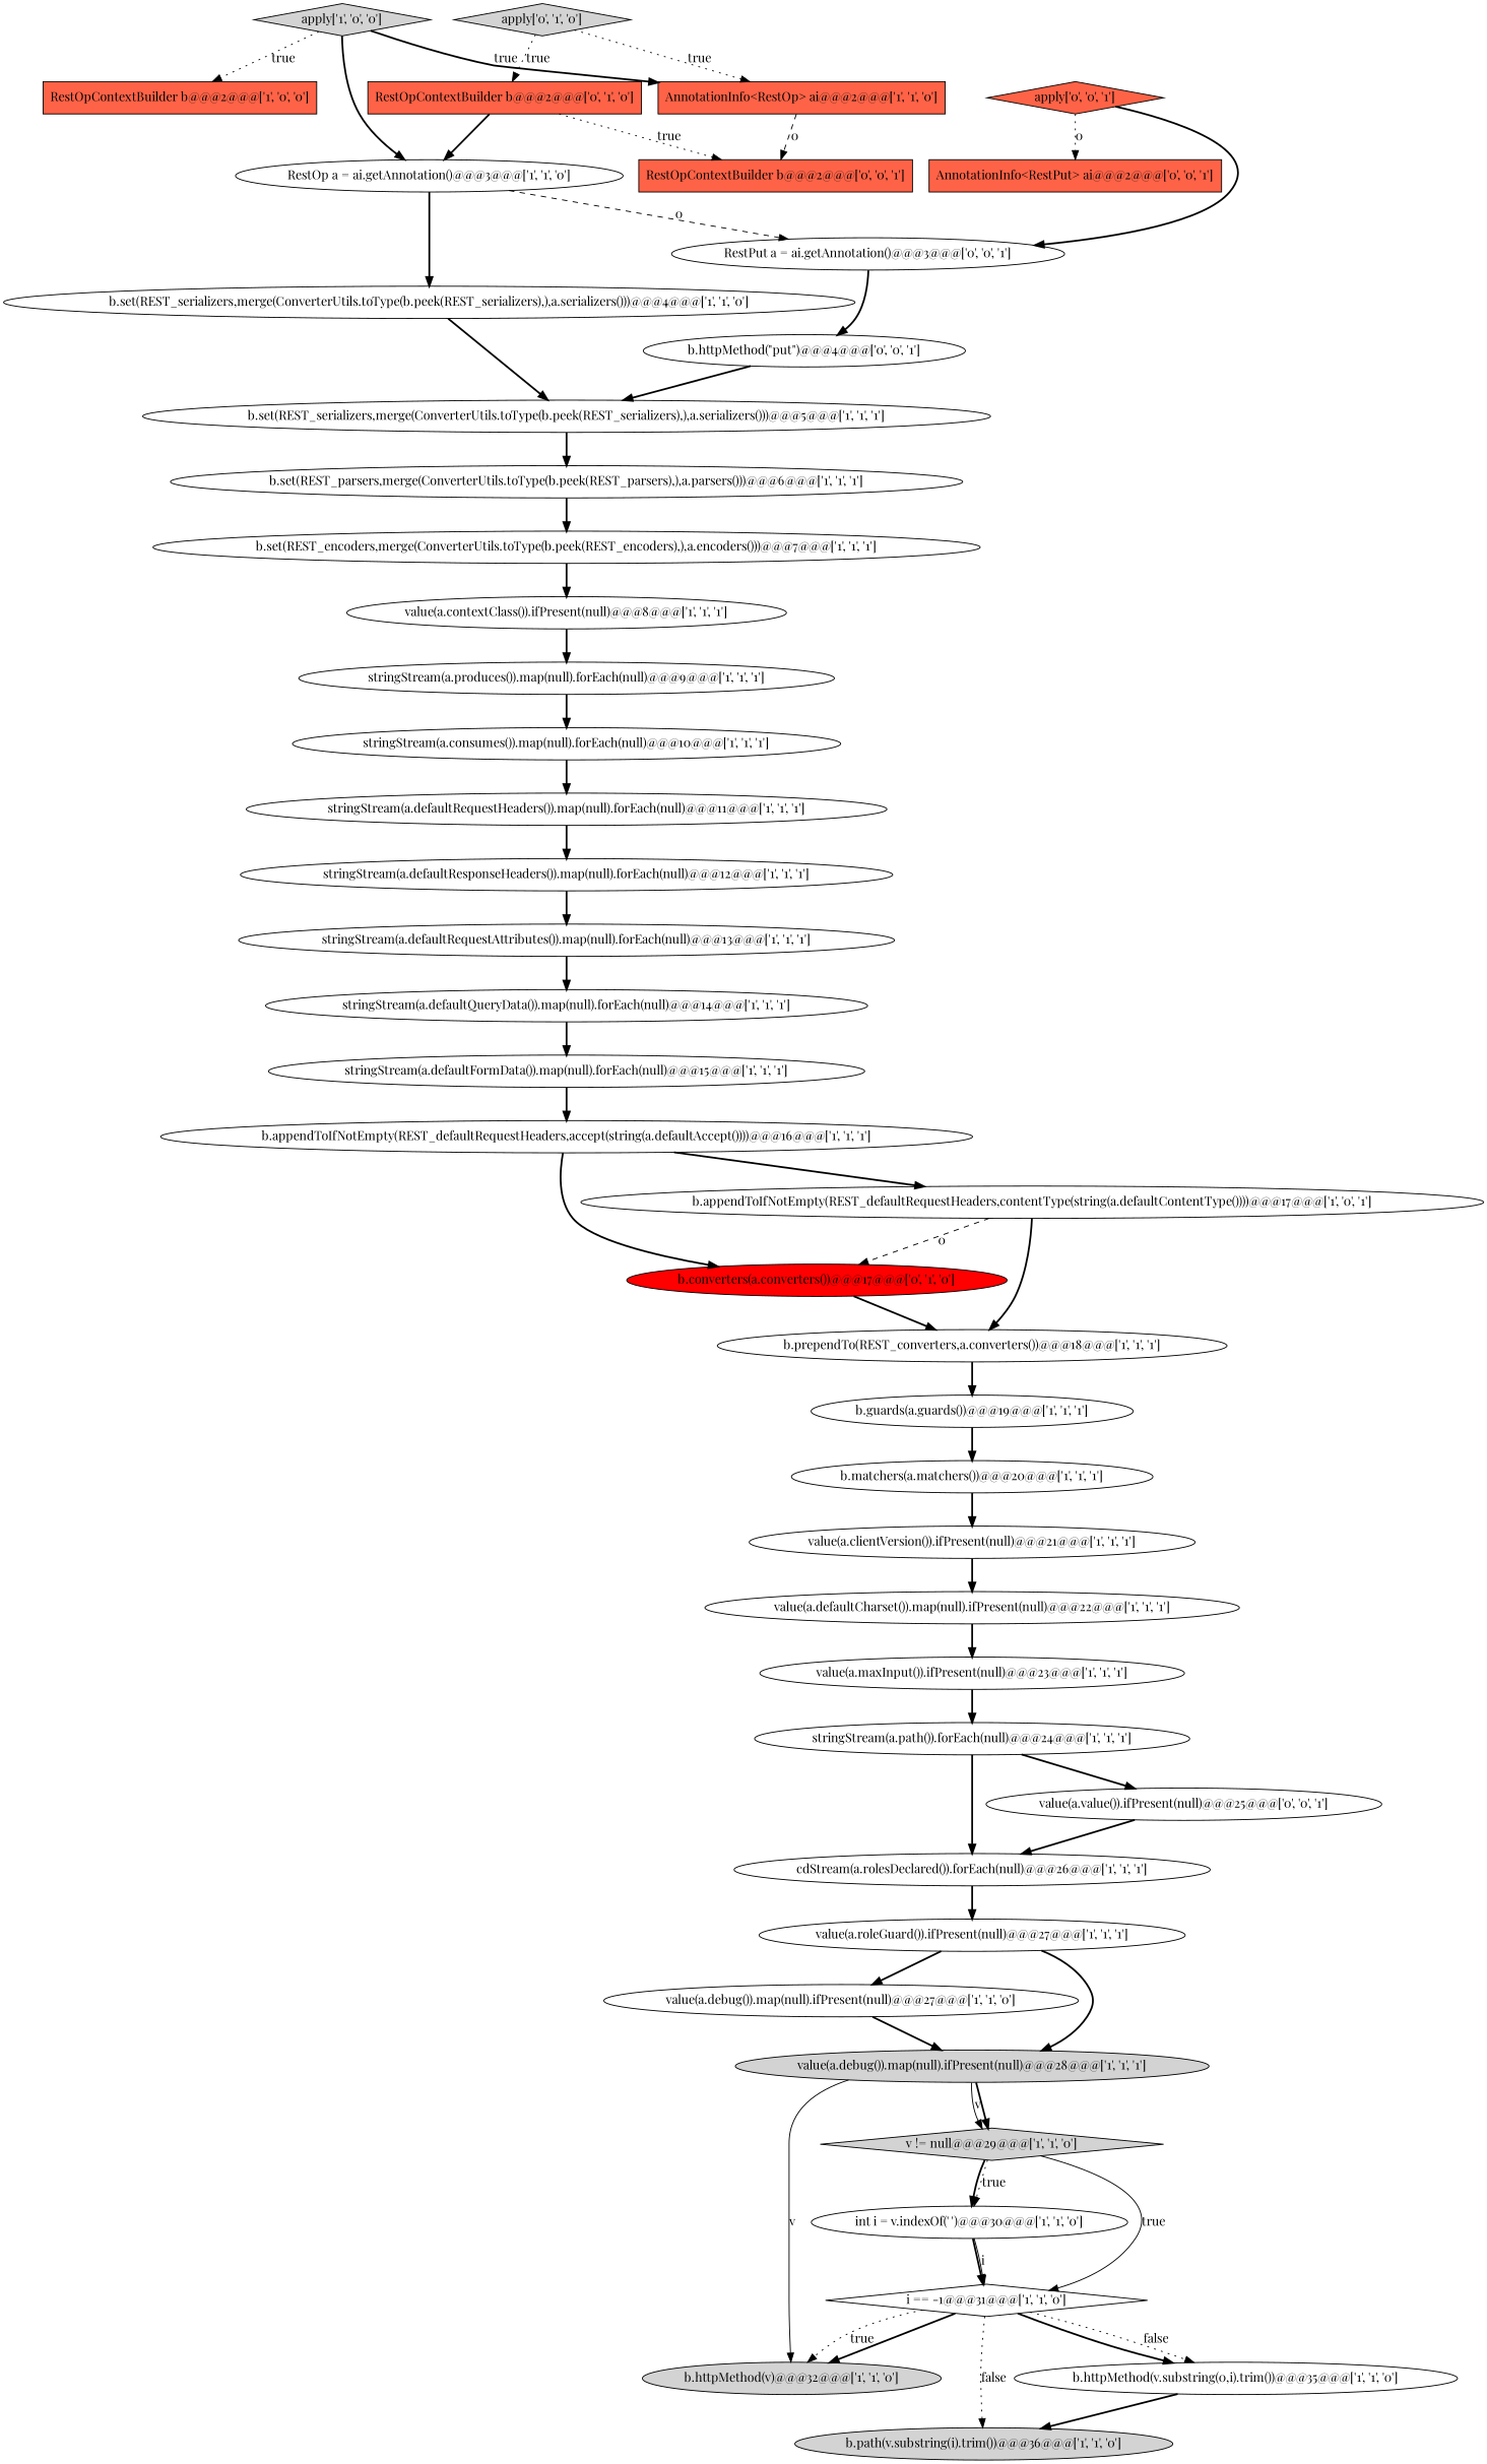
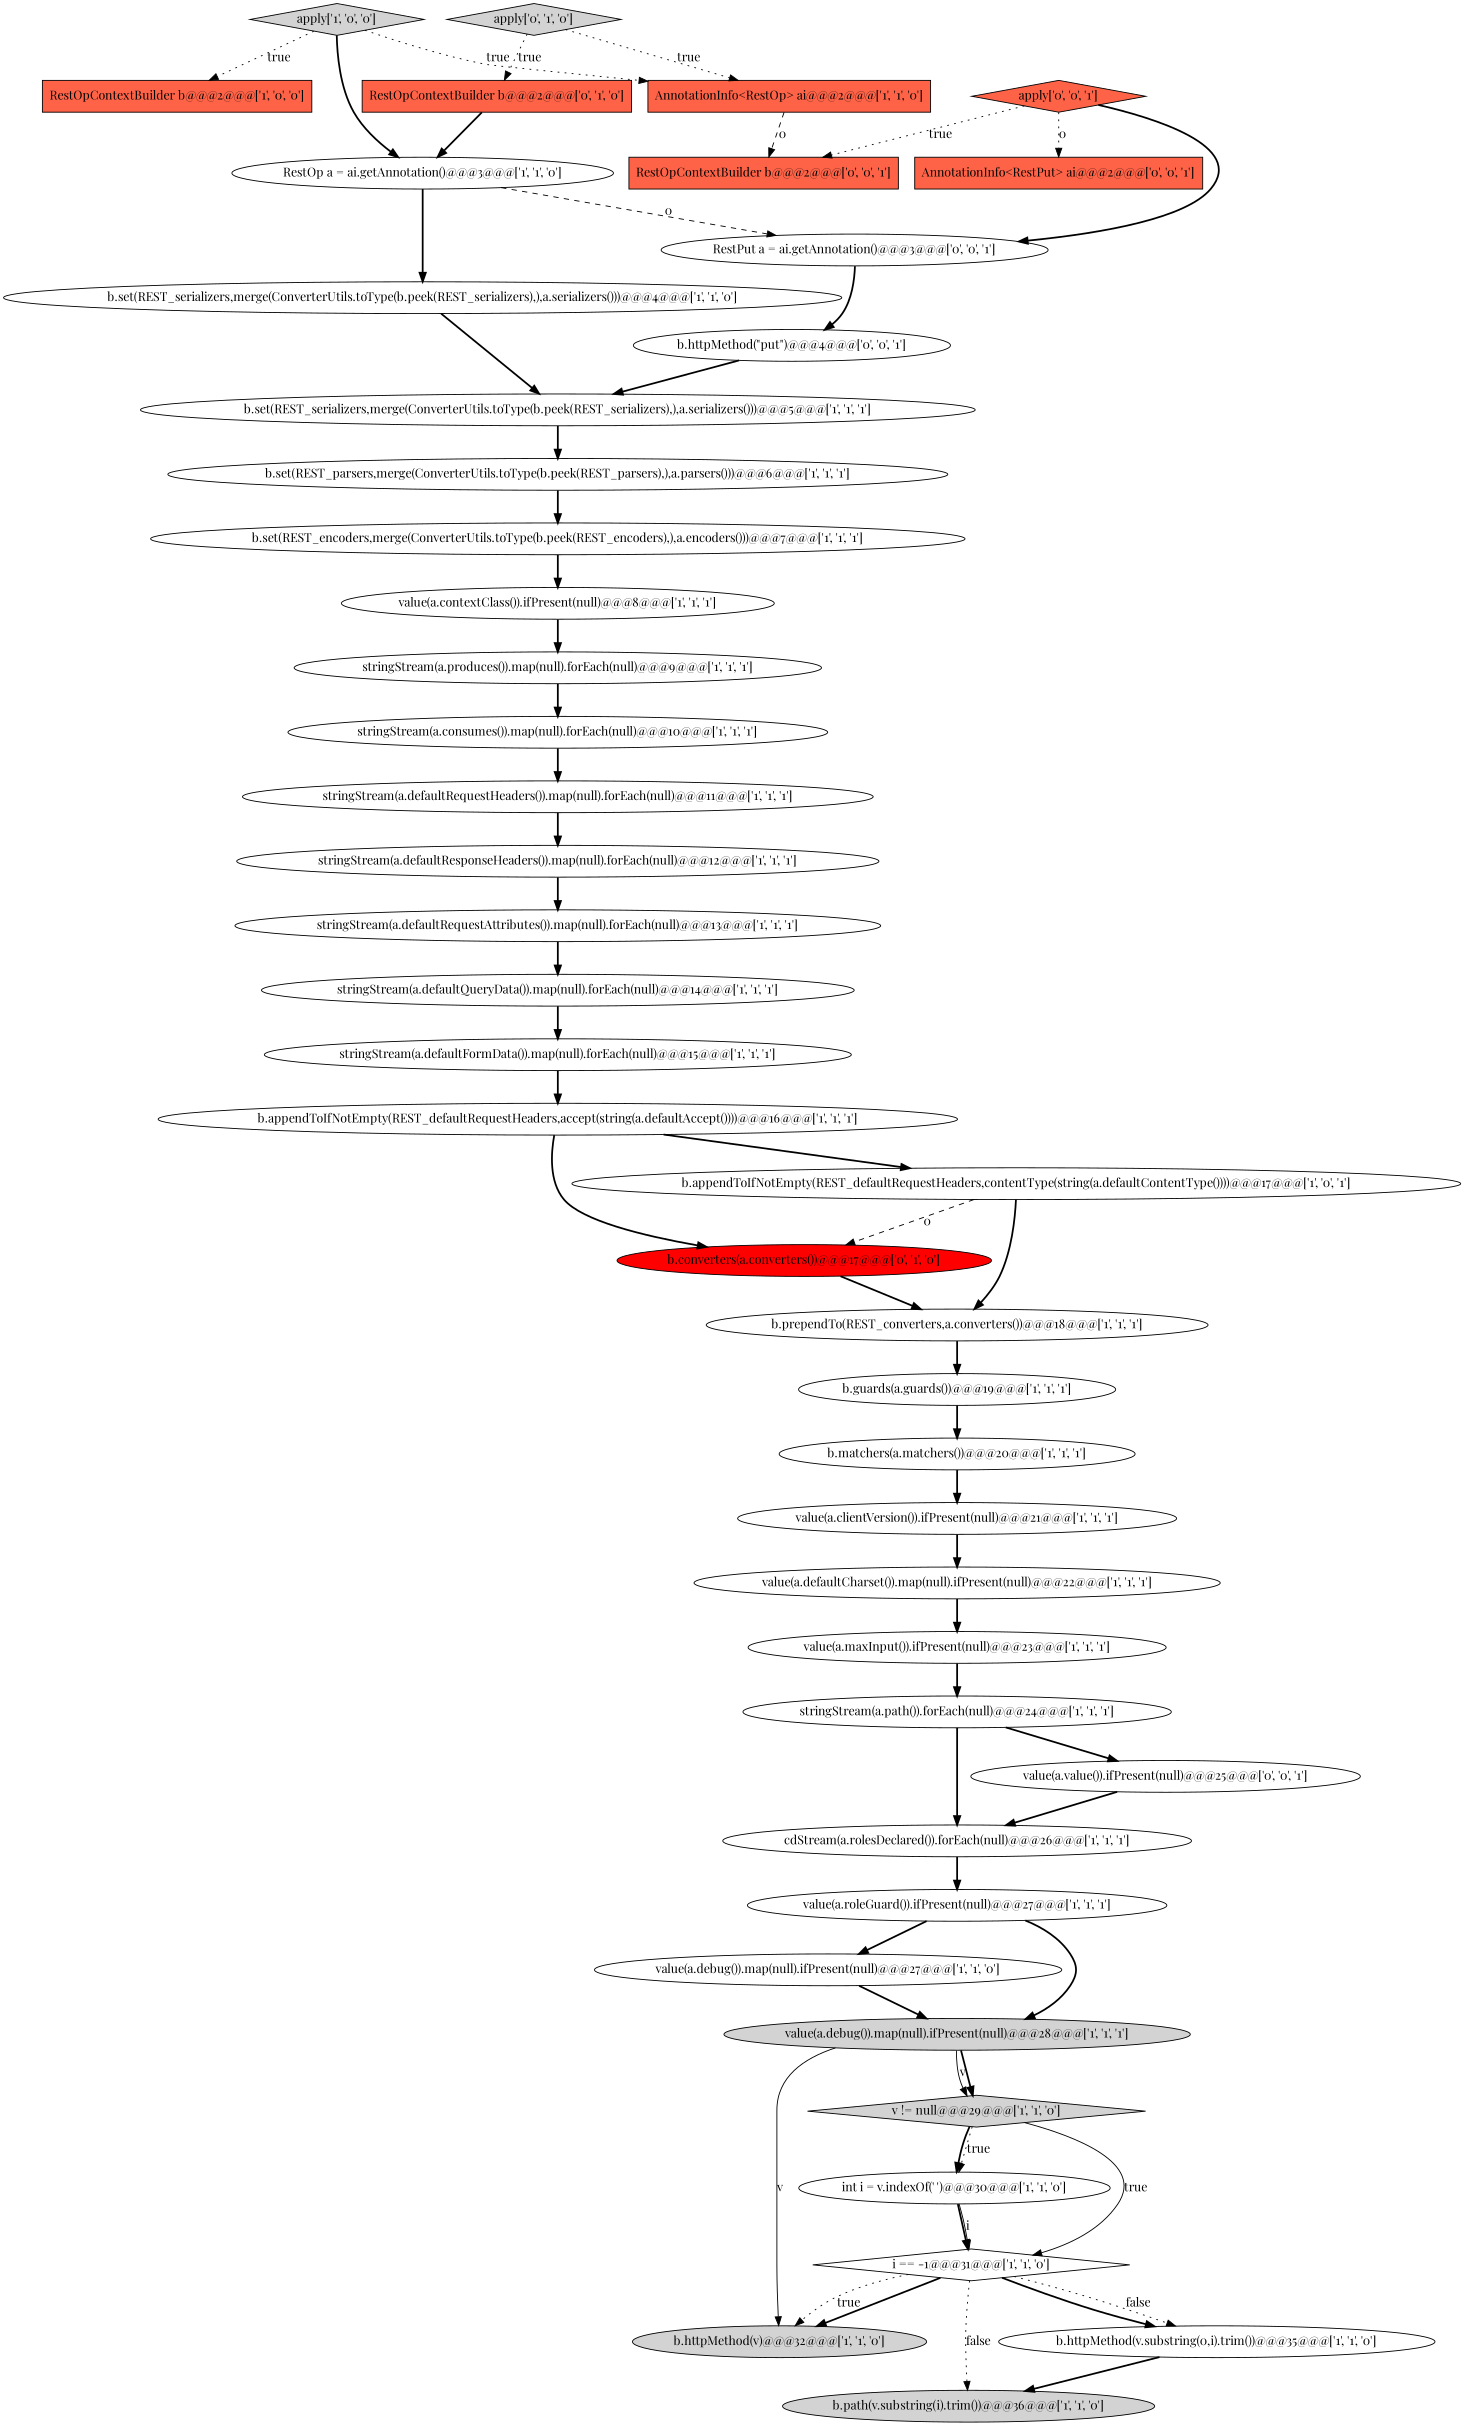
  digraph {
    fontname="Playfair Display"
    node [fillcolor=white fontname="Playfair Display" shape=ellipse style=filled]
    edge [fontname="Playfair Display" style=bold]
    n1 [label="int i = v.indexOf(' ')@@@30@@@['1', '1', '0']"]
    n2 [label="i == -1@@@31@@@['1', '1', '0']" shape=diamond]
    n3 [fillcolor=lightgray label="b.httpMethod(v)@@@32@@@['1', '1', '0']"]
    n4 [fillcolor=lightgray label="b.path(v.substring(i).trim())@@@36@@@['1', '1', '0']"]
    n5 [label="b.httpMethod(v.substring(0,i).trim())@@@35@@@['1', '1', '0']"]
    n6 [label="stringStream(a.defaultResponseHeaders()).map(null).forEach(null)@@@12@@@['1', '1', '1']"]
    n7 [label="stringStream(a.defaultRequestAttributes()).map(null).forEach(null)@@@13@@@['1', '1', '1']"]
    n8 [label="stringStream(a.defaultQueryData()).map(null).forEach(null)@@@14@@@['1', '1', '1']"]
    n9 [label="value(a.clientVersion()).ifPresent(null)@@@21@@@['1', '1', '1']"]
    n10 [label="value(a.defaultCharset()).map(null).ifPresent(null)@@@22@@@['1', '1', '1']"]
    n11 [label="value(a.maxInput()).ifPresent(null)@@@23@@@['1', '1', '1']"]
    n12 [fillcolor=tomato label="RestOpContextBuilder b@@@2@@@['0', '0', '1']" shape=box]
    n13 [label="stringStream(a.path()).forEach(null)@@@24@@@['1', '1', '1']"]
    n14 [label="cdStream(a.rolesDeclared()).forEach(null)@@@26@@@['1', '1', '1']"]
    n15 [label="value(a.value()).ifPresent(null)@@@25@@@['0', '0', '1']"]
    n16 [fillcolor=red label="b.converters(a.converters())@@@17@@@['0', '1', '0']"]
    n17 [label="b.prependTo(REST_converters,a.converters())@@@18@@@['1', '1', '1']"]
    n18 [label="b.guards(a.guards())@@@19@@@['1', '1', '1']"]
    n19 [label="b.matchers(a.matchers())@@@20@@@['1', '1', '1']"]
    n20 [label="value(a.roleGuard()).ifPresent(null)@@@27@@@['1', '1', '1']"]
    n21 [label="value(a.debug()).map(null).ifPresent(null)@@@27@@@['1', '1', '0']"]
    n22 [fillcolor=lightgray label="value(a.debug()).map(null).ifPresent(null)@@@28@@@['1', '1', '1']"]
    n23 [fillcolor=lightgray label="v != null@@@29@@@['1', '1', '0']" shape=diamond]
    n24 [label="b.httpMethod(\"put\")@@@4@@@['0', '0', '1']"]
    n25 [label="b.set(REST_serializers,merge(ConverterUtils.toType(b.peek(REST_serializers),),a.serializers()))@@@5@@@['1', '1', '1']"]
    n26 [label="b.set(REST_parsers,merge(ConverterUtils.toType(b.peek(REST_parsers),),a.parsers()))@@@6@@@['1', '1', '1']"]
    n27 [label="stringStream(a.produces()).map(null).forEach(null)@@@9@@@['1', '1', '1']"]
    n28 [label="stringStream(a.consumes()).map(null).forEach(null)@@@10@@@['1', '1', '1']"]
    n29 [label="stringStream(a.defaultRequestHeaders()).map(null).forEach(null)@@@11@@@['1', '1', '1']"]
    n30 [label="b.appendToIfNotEmpty(REST_defaultRequestHeaders,accept(string(a.defaultAccept())))@@@16@@@['1', '1', '1']"]
    n31 [label="b.appendToIfNotEmpty(REST_defaultRequestHeaders,contentType(string(a.defaultContentType())))@@@17@@@['1', '0', '1']"]
    n32 [fillcolor=tomato label="AnnotationInfo<RestPut> ai@@@2@@@['0', '0', '1']" shape=box]
    n33 [label="b.set(REST_serializers,merge(ConverterUtils.toType(b.peek(REST_serializers),),a.serializers()))@@@4@@@['1', '1', '0']"]
    n34 [label="value(a.contextClass()).ifPresent(null)@@@8@@@['1', '1', '1']"]
    n35 [label="stringStream(a.defaultFormData()).map(null).forEach(null)@@@15@@@['1', '1', '1']"]
    n36 [fillcolor=lightgray label="apply['0', '1', '0']" shape=diamond]
    n37 [fillcolor=tomato label="RestOpContextBuilder b@@@2@@@['0', '1', '0']" shape=box]
    n38 [fillcolor=tomato label="AnnotationInfo<RestOp> ai@@@2@@@['1', '1', '0']" shape=box]
    n39 [label="RestOp a = ai.getAnnotation()@@@3@@@['1', '1', '0']"]
    n40 [label="RestPut a = ai.getAnnotation()@@@3@@@['0', '0', '1']"]
    n41 [fillcolor=tomato label="apply['0', '0', '1']" shape=diamond]
    n42 [label="b.set(REST_encoders,merge(ConverterUtils.toType(b.peek(REST_encoders),),a.encoders()))@@@7@@@['1', '1', '1']"]
    n43 [fillcolor=tomato label="RestOpContextBuilder b@@@2@@@['1', '0', '0']" shape=box]
    n44 [fillcolor=lightgray label="apply['1', '0', '0']" shape=diamond]
    n1 -> n2
    n1 -> n2 [label=i style=solid]
    n2 -> n3
    n2 -> n3 [label=true style=dotted]
    n2 -> n4 [label=false style=dotted]
    n2 -> n5
    n2 -> n5 [label=false style=dotted]
    n5 -> n4
    n6 -> n7
    n7 -> n8
    n8 -> n35
    n9 -> n10
    n10 -> n11
    n11 -> n13
    n13 -> n14
    n13 -> n15
    n14 -> n20
    n15 -> n14
    n16 -> n17
    n17 -> n18
    n18 -> n19
    n19 -> n9
    n20 -> n21
    n20 -> n22
    n21 -> n22
    n22 -> n3 [label=v style=solid]
    n22 -> n23
    n22 -> n23 [label=v style=solid]
    n23 -> n1
    n23 -> n1 [label=true style=dotted]
    n23 -> n2 [label=true style=solid]
    n24 -> n25
    n25 -> n26
    n26 -> n42
    n27 -> n28
    n28 -> n29
    n29 -> n6
    n30 -> n16
    n30 -> n31
    n31 -> n16 [label=0 style=dashed]
    n31 -> n17
    n33 -> n25
    n34 -> n27
    n35 -> n30
    n36 -> n37 [label=true style=dotted]
    n36 -> n38 [label=true style=dotted]
    n37 -> n39
    n38 -> n12 [label=0 style=dashed]
    n39 -> n33
    n39 -> n40 [label=0 style=dashed]
    n40 -> n24
-   n37 -> n12 [label=true style=dotted]
+   n41 -> n12 [label=true style=dotted]
    n41 -> n32 [label=0 style=dotted]
    n41 -> n40
    n42 -> n34
-   n44 -> n38 [label=true]
+   n44 -> n38 [label=true style=dotted]
    n44 -> n39
    n44 -> n43 [label=true style=dotted]
  }
